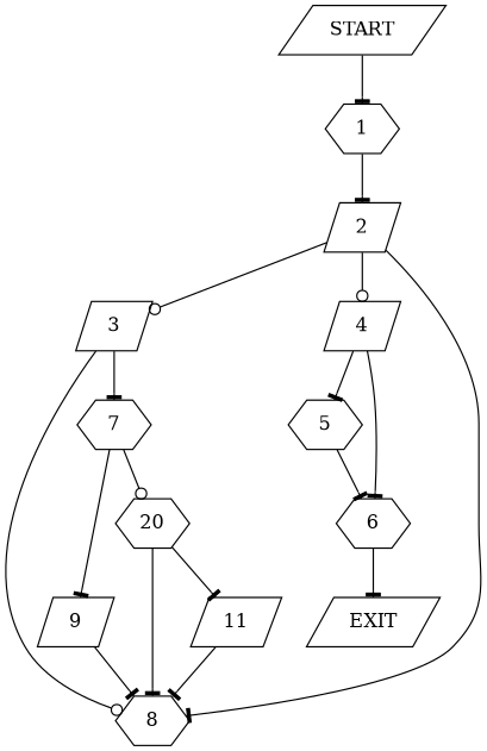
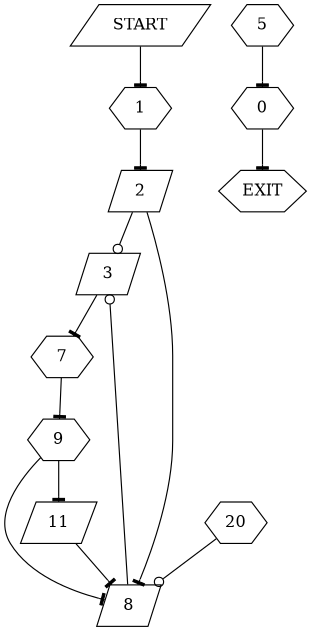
  digraph {
    node [shape=hexagon]
    edge [arrowhead=tee]
    n1 [label=START shape=parallelogram]
    1
    2 [shape=parallelogram]
-   n4 [label=EXIT shape=parallelogram]
+   n4 [label=EXIT]
    3 [shape=parallelogram]
-   4 [shape=parallelogram]
-   8
+   8 [shape=parallelogram]
    7
    5
-   6
-   9 [shape=parallelogram]
+   6 [label=0]
+   9
    n12 [label=20]
    11 [shape=parallelogram]
    n1 -> 1
    1 -> 2
    2 -> 3 [arrowhead=odot]
-   2 -> 4 [arrowhead=odot]
    2 -> 8
-   3 -> 8 [arrowhead=odot]
+   8 -> 3 [arrowhead=odot]
    3 -> 7
-   4 -> 5
-   4 -> 6
    7 -> 9
-   7 -> n12 [arrowhead=odot]
    5 -> 6
    6 -> n4
    9 -> 8
-   n12 -> 11
-   n12 -> 8
+   9 -> 11
+   n12 -> 8 [arrowhead=odot]
    11 -> 8
  }
